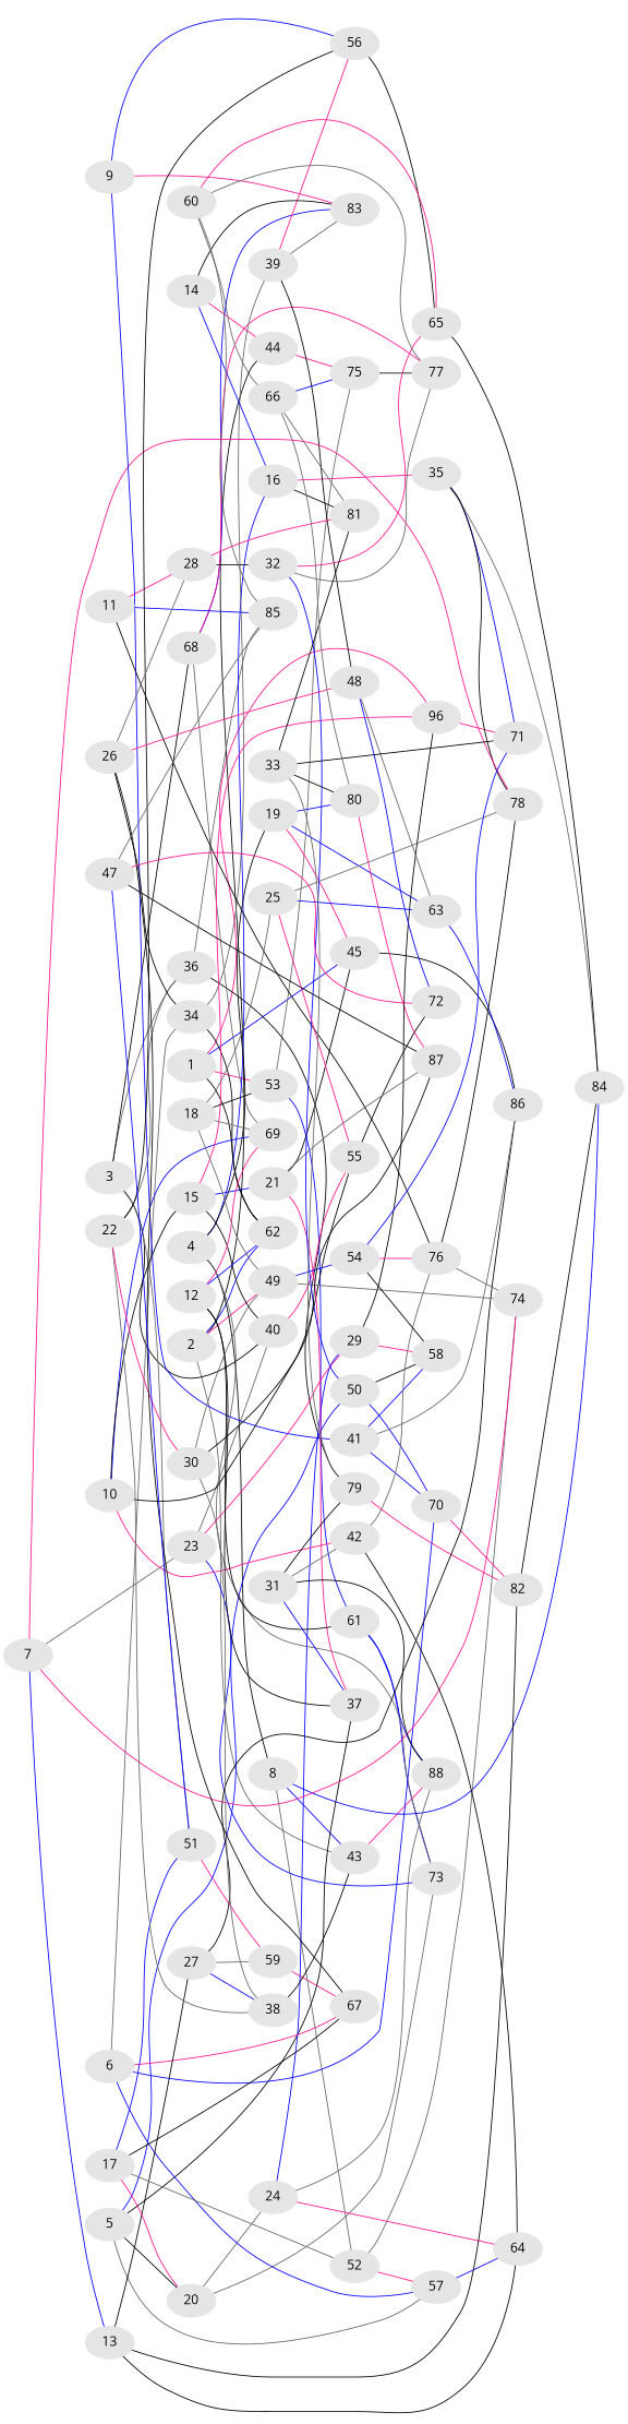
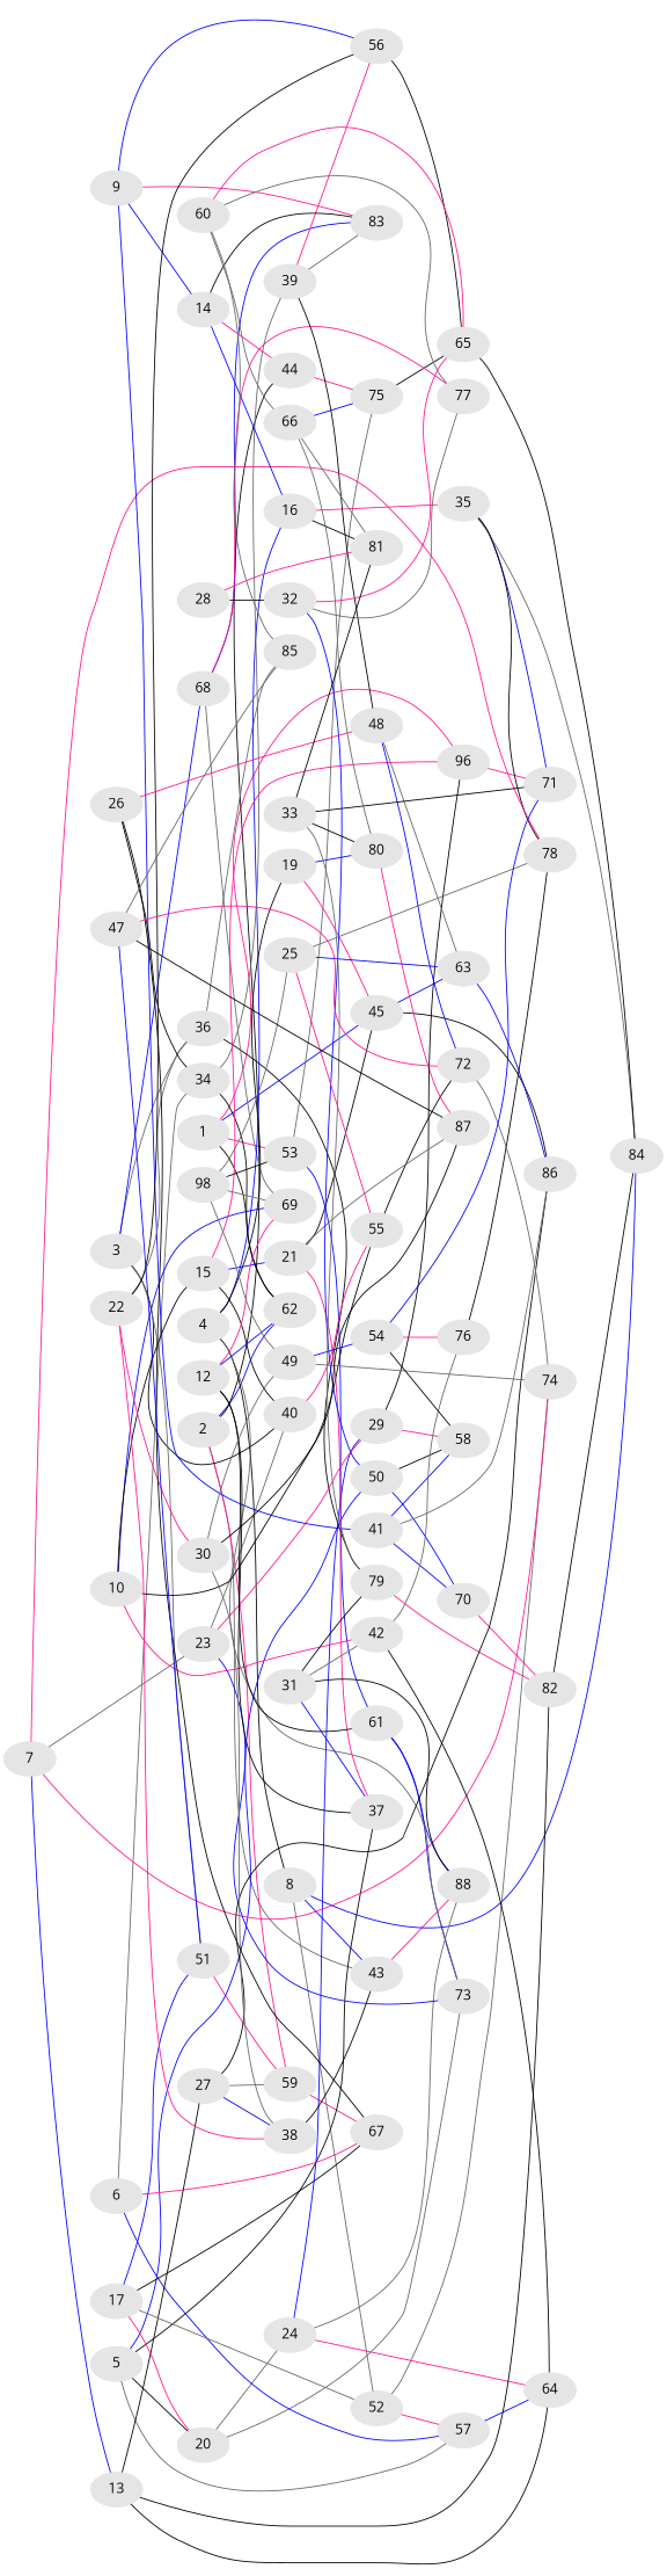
  graph {
    fontname="Open Sans"
    rankdir=LR
    node [color=gray90 fontname="Open Sans" style=filled]
    edge [color=black fontname="Open Sans"]
    1
    45
    n3 [label=96]
    53
    62
    86
    71
    61
    75
    2
    43
    44
    59
    88
    67
    3
    36
    40
    51
    68
    85
    79
    55
    83
    69
    77
    4
    8
    16
    19
    73
    52
    84
    35
    81
    63
    80
    5
    20
    37
    50
    57
    24
    70
    58
    64
    6
    34
    39
    82
    7
    13
    23
    74
    78
    27
    29
    9
    14
    41
    56
    65
    10
    15
    42
    21
    76
    72
-   11
    28
    32
    12
    38
    87
    17
-   18
+   18 [label=98]
    25
    49
    54
    22
    30
    26
    48
    31
    33
    47
    60
    66
    1 -- 45 [color=blue]
    1 -- n3 [color=deeppink]
    1 -- 53 [color=deeppink]
    1 -- 62
    45 -- 86
    n3 -- 71 [color=deeppink]
    53 -- 61 [color=blue]
    53 -- 75 [color=gray40]
    61 -- 88 [color=blue]
    61 -- 73 [color=blue]
-   75 -- 77
+   75 -- 65
    2 -- 62 [color=blue]
    2 -- 43 [color=gray40]
    2 -- 44
-   2 -- 49 [color=deeppink]
+   2 -- 59 [color=deeppink]
    43 -- 88 [color=deeppink]
    44 -- 75 [color=deeppink]
    59 -- 67 [color=deeppink]
    3 -- 36 [color=gray40]
    3 -- 40
    3 -- 51 [color=gray40]
-   3 -- 68
+   3 -- 68 [color=blue]
    36 -- 85 [color=gray40]
    36 -- 79
    40 -- 55 [color=deeppink]
    51 -- 59 [color=deeppink]
    68 -- 83 [color=blue]
    68 -- 69 [color=gray40]
    68 -- 77 [color=deeppink]
    79 -- 82 [color=deeppink]
    55 -- 72
    4 -- 8
    4 -- 16 [color=blue]
    4 -- 19
    4 -- 73 [color=gray40]
    8 -- 43 [color=blue]
    8 -- 52 [color=gray40]
    8 -- 84 [color=blue]
    16 -- 35 [color=deeppink]
    16 -- 81
    19 -- 45 [color=deeppink]
-   19 -- 63 [color=blue]
+   45 -- 63 [color=blue]
    19 -- 80 [color=blue]
    52 -- 57 [color=deeppink]
    52 -- 74 [color=gray40]
    35 -- 71 [color=blue]
    35 -- 84 [color=gray40]
    35 -- 78
    63 -- 86 [color=blue]
    80 -- 87 [color=deeppink]
    5 -- 20
    5 -- 37
    5 -- 50 [color=blue]
    5 -- 57 [color=gray40]
    20 -- 73 [color=gray40]
    20 -- 24 [color=gray40]
    50 -- 70 [color=blue]
    50 -- 58
    57 -- 64 [color=blue]
    24 -- 88 [color=gray40]
    24 -- 64 [color=deeppink]
    24 -- 29 [color=blue]
    70 -- 82 [color=deeppink]
    6 -- 67 [color=deeppink]
    6 -- 57 [color=blue]
-   6 -- 70 [color=blue]
    6 -- 34 [color=gray40]
    34 -- 62
    34 -- 39 [color=gray40]
    39 -- 83 [color=gray40]
    39 -- 56 [color=deeppink]
    39 -- 48
    82 -- 84
    7 -- 13 [color=blue]
    7 -- 23 [color=gray40]
    7 -- 74 [color=deeppink]
    7 -- 78 [color=deeppink]
    13 -- 64
    13 -- 82
    13 -- 27
    23 -- 40 [color=gray40]
    23 -- 73 [color=blue]
    23 -- 29 [color=deeppink]
    27 -- 86
    27 -- 59 [color=gray40]
    27 -- 38 [color=blue]
    29 -- n3
    29 -- 58 [color=deeppink]
    9 -- 83 [color=deeppink]
+   9 -- 14 [color=blue]
    9 -- 41 [color=blue]
    9 -- 56 [color=blue]
    14 -- 44 [color=deeppink]
    14 -- 83
    14 -- 16 [color=blue]
    41 -- 86 [color=gray40]
    41 -- 70 [color=blue]
    41 -- 58 [color=blue]
    56 -- 65
    65 -- 84
    10 -- 55
    10 -- 69 [color=blue]
    10 -- 15
    10 -- 42 [color=deeppink]
    15 -- n3 [color=deeppink]
    15 -- 40
    15 -- 21 [color=blue]
    42 -- 64
    42 -- 76 [color=gray40]
    21 -- 45
    21 -- 37 [color=deeppink]
    21 -- 87 [color=gray40]
    76 -- 78
-   76 -- 74 [color=gray40]
-   11 -- 85 [color=blue]
-   11 -- 76
-   11 -- 28 [color=deeppink]
+   72 -- 74 [color=gray40]
    28 -- 81 [color=deeppink]
    28 -- 32
    32 -- 77 [color=gray40]
    32 -- 50 [color=blue]
    32 -- 65 [color=deeppink]
    12 -- 62 [color=blue]
    12 -- 61
    12 -- 69 [color=deeppink]
    12 -- 37
    38 -- 43
    17 -- 67
    17 -- 51 [color=blue]
    17 -- 52 [color=gray40]
    17 -- 20 [color=deeppink]
    18 -- 53
    18 -- 69 [color=gray40]
    18 -- 25 [color=gray40]
    18 -- 49 [color=gray40]
    25 -- 55 [color=deeppink]
    25 -- 63 [color=blue]
    25 -- 78 [color=gray40]
    49 -- 74 [color=gray40]
    49 -- 54 [color=blue]
    54 -- 71 [color=blue]
    54 -- 58
    54 -- 76 [color=deeppink]
    22 -- 36 [color=gray40]
    22 -- 56
-   22 -- 38 [color=gray40]
+   22 -- 38 [color=deeppink]
    22 -- 30 [color=deeppink]
    30 -- 38 [color=gray40]
    30 -- 87
    30 -- 49 [color=gray40]
    26 -- 67
    26 -- 34
-   26 -- 28 [color=gray40]
    26 -- 48 [color=deeppink]
    48 -- 63 [color=gray40]
    48 -- 72 [color=blue]
    31 -- 88
    31 -- 79
    31 -- 37 [color=blue]
    31 -- 42 [color=gray40]
    33 -- 71
    33 -- 79 [color=gray40]
    33 -- 81
    33 -- 80
    47 -- 51 [color=blue]
    47 -- 85 [color=gray40]
    47 -- 72 [color=deeppink]
    47 -- 87
    60 -- 85 [color=gray40]
    60 -- 77 [color=gray40]
    60 -- 65 [color=deeppink]
    60 -- 66 [color=gray40]
    66 -- 75 [color=blue]
    66 -- 81 [color=gray40]
    66 -- 80 [color=gray40]
  }
